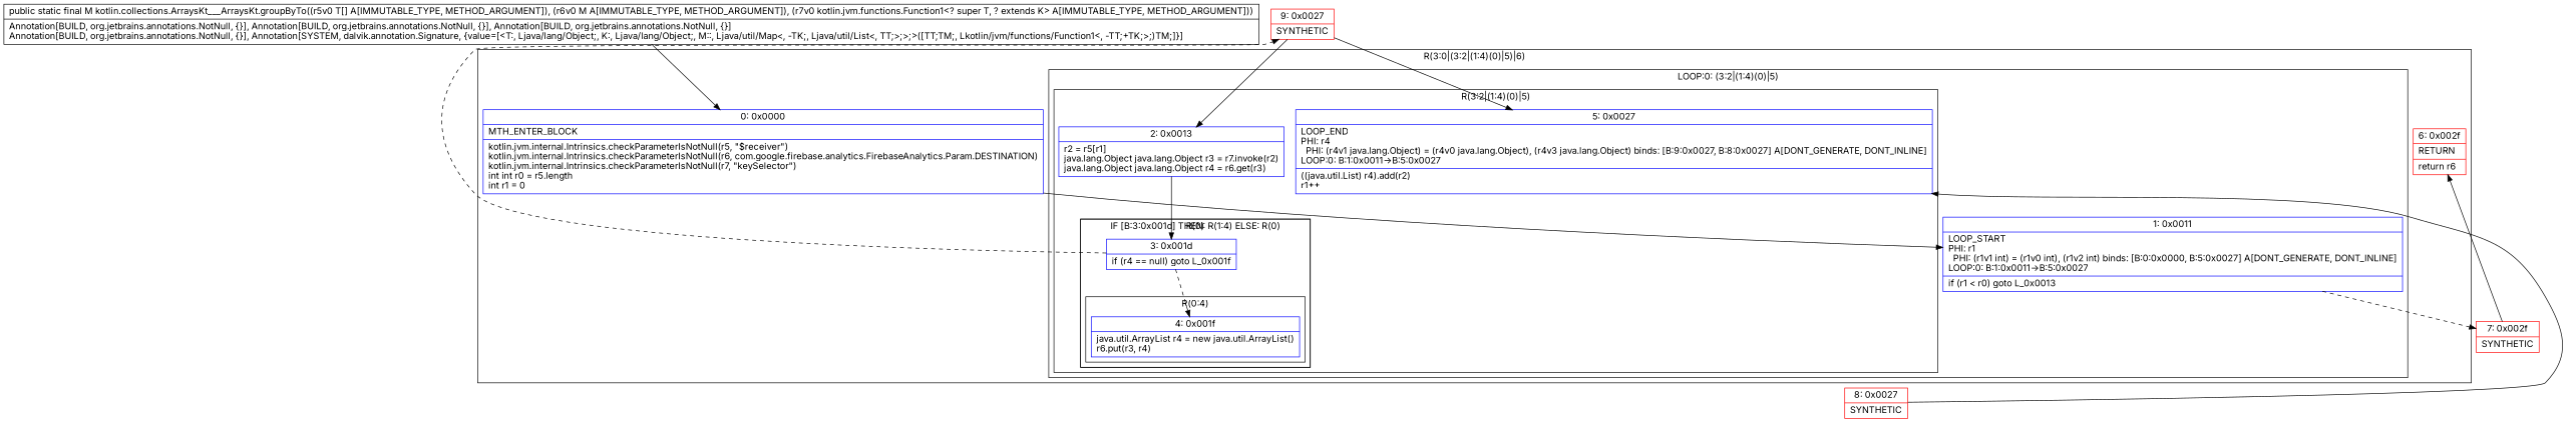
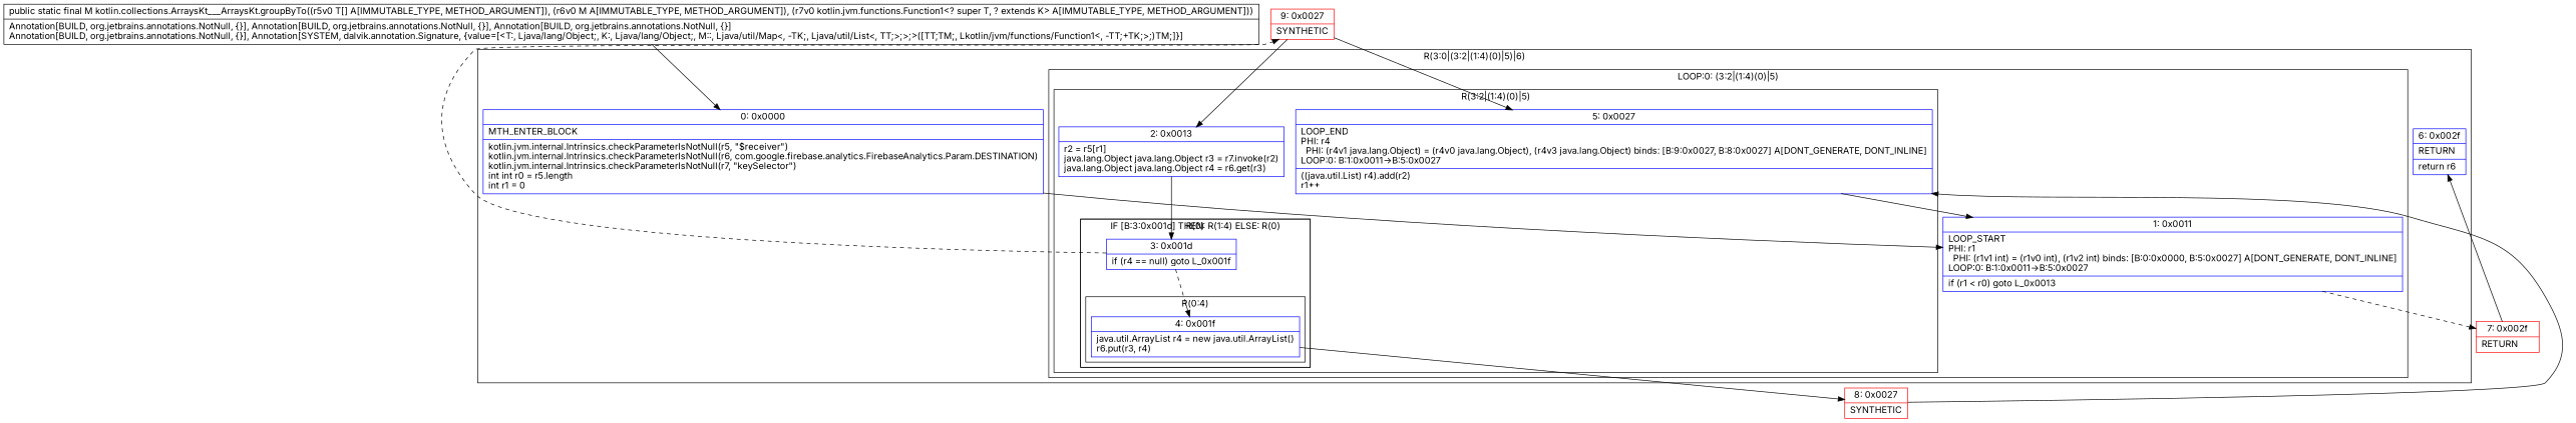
  digraph {
    fontname=Inter
    node [color=blue fontname=Inter shape=record]
    edge [fontname=Inter]
    n1 [label="{4\:\ 0x001f|java.util.ArrayList r4 = new java.util.ArrayList()\lr6.put(r3, r4)\l}"]
    n2 [label="{3\:\ 0x001d|if (r4 == null) goto L_0x001f\l}"]
    n3 [label="{2\:\ 0x0013|r2 = r5[r1]\ljava.lang.Object java.lang.Object r3 = r7.invoke(r2)\ljava.lang.Object java.lang.Object r4 = r6.get(r3)\l}"]
    n4 [label="{5\:\ 0x0027|LOOP_END\lPHI: r4 \l  PHI: (r4v1 java.lang.Object) = (r4v0 java.lang.Object), (r4v3 java.lang.Object) binds: [B:9:0x0027, B:8:0x0027] A[DONT_GENERATE, DONT_INLINE]\lLOOP:0: B:1:0x0011\-\>B:5:0x0027\l|((java.util.List) r4).add(r2)\lr1++\l}"]
    n5 [label="{1\:\ 0x0011|LOOP_START\lPHI: r1 \l  PHI: (r1v1 int) = (r1v0 int), (r1v2 int) binds: [B:0:0x0000, B:5:0x0027] A[DONT_GENERATE, DONT_INLINE]\lLOOP:0: B:1:0x0011\-\>B:5:0x0027\l|if (r1 \< r0) goto L_0x0013\l}"]
    n6 [label="{0\:\ 0x0000|MTH_ENTER_BLOCK\l|kotlin.jvm.internal.Intrinsics.checkParameterIsNotNull(r5, \"$receiver\")\lkotlin.jvm.internal.Intrinsics.checkParameterIsNotNull(r6, com.google.firebase.analytics.FirebaseAnalytics.Param.DESTINATION)\lkotlin.jvm.internal.Intrinsics.checkParameterIsNotNull(r7, \"keySelector\")\lint int r0 = r5.length\lint r1 = 0\l}"]
-   n7 [color=red label="{6\:\ 0x002f|RETURN\l|return r6\l}"]
+   n7 [label="{6\:\ 0x002f|RETURN\l|return r6\l}"]
    n8 [color=red label="{8\:\ 0x0027|SYNTHETIC\l}"]
    n9 [color=red label="{9\:\ 0x0027|SYNTHETIC\l}"]
-   n10 [color=red label="{7\:\ 0x002f|SYNTHETIC\l}"]
+   n10 [color=red label="{7\:\ 0x002f|RETURN\l}"]
    n11 [label="{public static final M kotlin.collections.ArraysKt___ArraysKt.groupByTo((r5v0 T[] A[IMMUTABLE_TYPE, METHOD_ARGUMENT]), (r6v0 M A[IMMUTABLE_TYPE, METHOD_ARGUMENT]), (r7v0 kotlin.jvm.functions.Function1\<? super T, ? extends K\> A[IMMUTABLE_TYPE, METHOD_ARGUMENT]))  | Annotation[BUILD, org.jetbrains.annotations.NotNull, \{\}], Annotation[BUILD, org.jetbrains.annotations.NotNull, \{\}], Annotation[BUILD, org.jetbrains.annotations.NotNull, \{\}]\lAnnotation[BUILD, org.jetbrains.annotations.NotNull, \{\}], Annotation[SYSTEM, dalvik.annotation.Signature, \{value=[\<T:, Ljava\/lang\/Object;, K:, Ljava\/lang\/Object;, M::, Ljava\/util\/Map\<, \-TK;, Ljava\/util\/List\<, TT;\>;\>;\>([TT;TM;, Lkotlin\/jvm\/functions\/Function1\<, \-TT;+TK;\>;)TM;]\}]\l}" color=""]
    subgraph cluster_1 {
      label="R(3:0|(3:2|(1:4)(0)|5)|6)"
      n6
      n7
      subgraph cluster_2 {
        label="LOOP:0: (3:2|(1:4)(0)|5)"
        n5
        subgraph cluster_3 {
          label="R(3:2|(1:4)(0)|5)"
          n3
          n4
          subgraph cluster_4 {
            label="IF [B:3:0x001d] THEN: R(1:4) ELSE: R(0)"
            n2
            subgraph cluster_5 {
              label="R(0:4)"
              n1
            }
            subgraph cluster_6 {
              label="R(0)"
            }
          }
        }
      }
    }
+   n1 -> n8
    n2 -> n1 [style=dashed]
    n2 -> n9 [style=dashed]
    n3 -> n2
+   n4 -> n5
    n5 -> n10 [style=dashed]
    n6 -> n5
    n8 -> n4
    n9 -> n3
    n9 -> n4
    n10 -> n7
    n11 -> n6
  }
